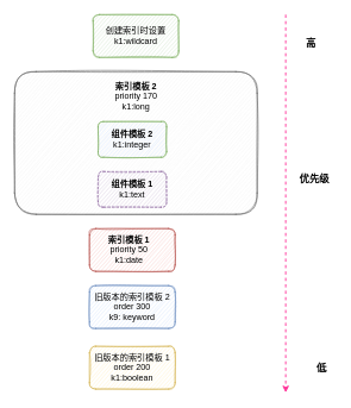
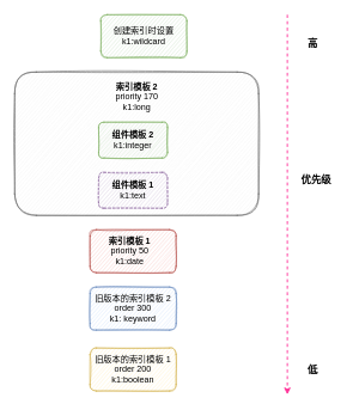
  <mxCell id="0" />
  <mxCell id="1" parent="0" />
  <mxCell id="2" value="" style="rounded=1;whiteSpace=wrap;html=1;sketch=1;fillColor=#f5f5f5;strokeColor=#666666;fontColor=#333333;" parent="1" vertex="1"><mxGeometry x="20" y="100" width="340" height="200" as="geometry" /></mxCell>
  <mxCell id="3" value="&lt;b&gt;组件模板 1&lt;/b&gt;&lt;br&gt;k1:text" style="rounded=1;whiteSpace=wrap;html=1;fillColor=#e1d5e7;strokeColor=#9673a6;sketch=1;dashed=1;" parent="1" vertex="1"><mxGeometry x="137" y="240" width="96" height="50" as="geometry" /></mxCell>
  <mxCell id="4" value="&lt;b&gt;索引模板 2&lt;/b&gt;&lt;br&gt;&lt;span&gt;priority 170&lt;/span&gt;&lt;br&gt;&lt;span&gt;k1:long&lt;/span&gt;" style="text;html=1;resizable=0;autosize=1;align=center;verticalAlign=middle;points=[];fillColor=none;strokeColor=none;rounded=0;sketch=1;" parent="1" vertex="1"><mxGeometry x="150" y="110" width="80" height="50" as="geometry" /></mxCell>
- <mxCell id="5" value="&lt;b&gt;组件模板 2&lt;/b&gt;&lt;br&gt;k1:integer" style="rounded=1;whiteSpace=wrap;html=1;fillColor=#dae8fc;strokeColor=#82b366;sketch=1;" parent="1" vertex="1"><mxGeometry x="137" y="170" width="96" height="50" as="geometry" /></mxCell>
+ <mxCell id="5" value="&lt;b&gt;组件模板 2&lt;/b&gt;&lt;br&gt;k1:integer" style="rounded=1;whiteSpace=wrap;html=1;fillColor=#d5e8d4;strokeColor=#82b366;sketch=1;" parent="1" vertex="1"><mxGeometry x="137" y="170" width="96" height="50" as="geometry" /></mxCell>
  <mxCell id="6" value="" style="rounded=1;whiteSpace=wrap;html=1;sketch=1;fillColor=#f8cecc;strokeColor=#b85450;" parent="1" vertex="1"><mxGeometry x="125" y="320" width="120" height="60" as="geometry" /></mxCell>
  <mxCell id="7" value="&lt;b&gt;索引模板 1&lt;/b&gt;&lt;br&gt;&lt;span&gt;priority 50&lt;/span&gt;&lt;br&gt;&lt;span&gt;k1:date&lt;/span&gt;" style="text;html=1;resizable=0;autosize=1;align=center;verticalAlign=middle;points=[];fillColor=none;strokeColor=none;rounded=0;sketch=1;" parent="1" vertex="1"><mxGeometry x="145" y="325" width="70" height="50" as="geometry" /></mxCell>
  <mxCell id="8" value="旧版本的索引模板 1&lt;br&gt;order 200&lt;br&gt;k1:boolean" style="rounded=1;whiteSpace=wrap;html=1;sketch=1;fillColor=#fff2cc;strokeColor=#d6b656;" parent="1" vertex="1"><mxGeometry x="125" y="485" width="120" height="60" as="geometry" /></mxCell>
- <mxCell id="9" value="旧版本的索引模板 2&lt;br&gt;order 300&lt;br&gt;k9: keyword" style="rounded=1;whiteSpace=wrap;html=1;sketch=1;fillColor=#dae8fc;strokeColor=#6c8ebf;" parent="1" vertex="1"><mxGeometry x="125" y="400" width="120" height="60" as="geometry" /></mxCell>
- <mxCell id="10" value="创建索引时设置&lt;br&gt;k1:wildcard" style="rounded=1;whiteSpace=wrap;html=1;sketch=1;fillColor=#d5e8d4;strokeColor=#82b366;" parent="1" vertex="1"><mxGeometry x="130" y="20" width="120" height="60" as="geometry" /></mxCell>
+ <mxCell id="9" value="旧版本的索引模板 2&lt;br&gt;order 300&lt;br&gt;k1: keyword" style="rounded=1;whiteSpace=wrap;html=1;sketch=1;fillColor=#dae8fc;strokeColor=#6c8ebf;" parent="1" vertex="1"><mxGeometry x="125" y="400" width="120" height="60" as="geometry" /></mxCell>
+ <mxCell id="10" value="创建索引时设置&lt;br&gt;k1:wildcard" style="rounded=1;whiteSpace=wrap;html=1;sketch=1;fillColor=#d5e8d4;strokeColor=#82b366;" parent="1" vertex="1"><mxGeometry x="140" y="20" width="120" height="60" as="geometry" /></mxCell>
  <mxCell id="11" value="" style="endArrow=classic;html=1;rounded=1;strokeWidth=1.5;dashed=1;fillColor=#60a917;strokeColor=#FF3399;" edge="1" parent="1"><mxGeometry width="50" height="50" relative="1" as="geometry"><mxPoint x="400" y="20" as="sourcePoint" /><mxPoint x="400" y="550" as="targetPoint" /></mxGeometry></mxCell>
  <mxCell id="12" value="优先级" style="text;html=1;resizable=0;autosize=1;align=center;verticalAlign=middle;points=[];fillColor=none;strokeColor=none;rounded=0;fontSize=14;fontStyle=1" vertex="1" parent="1"><mxGeometry x="410" y="240" width="60" height="20" as="geometry" /></mxCell>
  <mxCell id="13" value="高" style="text;html=1;resizable=0;autosize=1;align=center;verticalAlign=middle;points=[];fillColor=none;strokeColor=none;rounded=0;fontSize=14;fontStyle=1" vertex="1" parent="1"><mxGeometry x="420" y="50" width="30" height="20" as="geometry" /></mxCell>
- <mxCell id="14" value="低" style="text;html=1;resizable=0;autosize=1;align=center;verticalAlign=middle;points=[];fillColor=none;strokeColor=none;rounded=0;fontSize=14;fontStyle=1" vertex="1" parent="1"><mxGeometry x="435" y="505" width="30" height="20" as="geometry" /></mxCell>
+ <mxCell id="14" value="低" style="text;html=1;resizable=0;autosize=1;align=center;verticalAlign=middle;points=[];fillColor=none;strokeColor=none;rounded=0;fontSize=14;fontStyle=1" vertex="1" parent="1"><mxGeometry x="420" y="505" width="30" height="20" as="geometry" /></mxCell>
